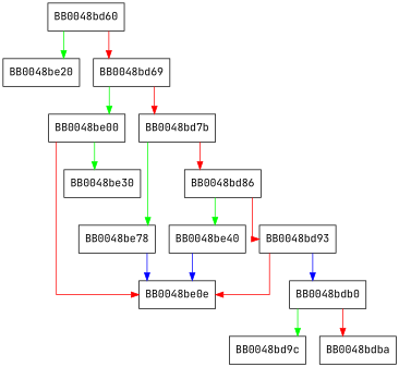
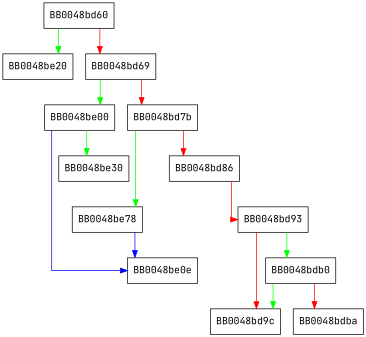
  digraph {
    fontname="JetBrains Mono"
    splines=ortho
    node [fontname="JetBrains Mono" shape=box]
    edge [color=green fontname="JetBrains Mono"]
    BB0048bd60
    BB0048be20
    BB0048bd69
    BB0048be00
    BB0048bd7b
    BB0048be0e
    BB0048be30
    BB0048be78
    BB0048bd86
-   BB0048be40
    BB0048bd93
    BB0048bdb0
    BB0048bd9c
    BB0048bdba
    BB0048bd60 -> BB0048be20
    BB0048bd60 -> BB0048bd69 [color=red]
    BB0048bd69 -> BB0048be00
    BB0048bd69 -> BB0048bd7b [color=red]
-   BB0048be00 -> BB0048be0e [color=red]
+   BB0048be00 -> BB0048be0e [color=blue]
    BB0048be00 -> BB0048be30
    BB0048bd7b -> BB0048be78
    BB0048bd7b -> BB0048bd86 [color=red]
    BB0048be78 -> BB0048be0e [color=blue]
-   BB0048bd86 -> BB0048be40
    BB0048bd86 -> BB0048bd93 [color=red]
-   BB0048be40 -> BB0048be0e [color=blue]
-   BB0048bd93 -> BB0048bdb0 [color=blue]
-   BB0048bd93 -> BB0048be0e [color=red]
+   BB0048bd93 -> BB0048bdb0
+   BB0048bd93 -> BB0048bd9c [color=red]
    BB0048bdb0 -> BB0048bd9c
    BB0048bdb0 -> BB0048bdba [color=red]
  }
